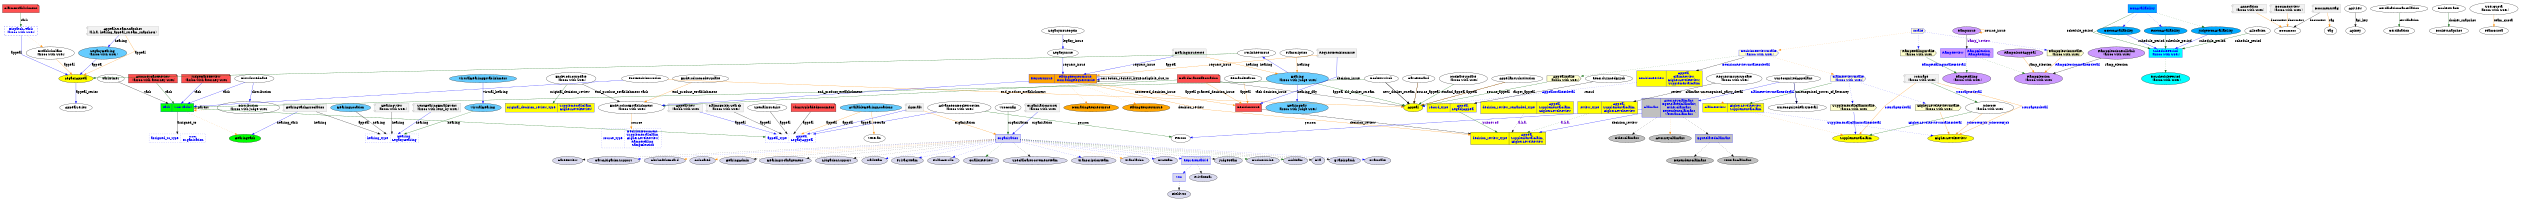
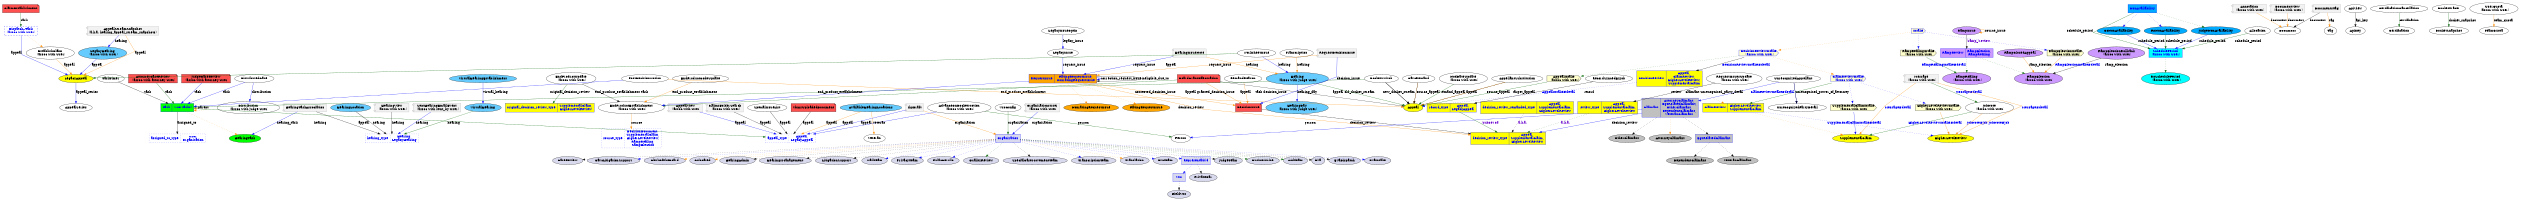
  digraph {
    rankdir=TB
    splines=line
    node [style=filled]
    edge [color=blue]
    n1 [label=AppealSeries style=""]
    n2 [fillcolor=yellow label=LegacyAppeal]
    n3 [fillcolor=green label=HearingTask]
    n4 [color="#aaaaaa" fillcolor="#f2f2f2" label=HearingTaskAssociation shape=component]
    n5 [color=blue fontcolor=blue label="hearing_type|Hearing,\nLegacyHearing" shape=record style=dotted]
    n6 [color=blue fillcolor=cyan fontcolor=blue label="SchedulePeriod\n  (assoc with User)" shape=record]
    n7 [fillcolor=cyan label="RoSchedulePeriod\n  (assoc with User)"]
    n8 [color=blue fillcolor="#00aaff" fontcolor=blue label=NonAvailability shape=record]
    n9 [fillcolor="#00aaff" label=CoNonAvailability]
    n10 [fillcolor="#00aaff" label=RoNonAvailability]
    n11 [fillcolor="#00aaff" label=JudgeNonAvailability]
    n12 [fillcolor="#ff5050" label=DecisionIssue shape=note]
-   n13 [color=black fillcolor=yellow fontcolor=blue label="decision_review_type|Appeal,\nSupplementalClaim,\nHigherLevelReview" shape=record]
+   n13 [color=blue fillcolor=yellow fontcolor=blue label="decision_review_type|Appeal,\nSupplementalClaim,\nHigherLevelReview" shape=record]
    n14 [label=RemandReason style=""]
    n15 [color=blue fillcolor=green fontcolor=blue label="Task|(105 tasks)" shape=record]
    n16 [color=blue fontcolor=blue label="assigned_to_type|User,\nOrganization" shape=record style=dotted]
    n17 [color=blue fontcolor=blue label="appeal_type|Appeal,\nLegacyAppeal" shape=record style=dotted]
    n18 [color=blue fontcolor=blue label="Dispatch::Task\n  (assoc with User)" shape=record style=dashed]
    n19 [label="EstablishClaim\n  (assoc with User)" style=""]
    n20 [label=Person style=""]
    n21 [label="AdvanceOnDocketMotion\n  (assoc with User)" style=""]
    n22 [label=Document style=""]
    n23 [color="#aaaaaa" fillcolor="#f2f2f2" label="Annotation\n  (assoc with User)" shape=component]
    n24 [label=ApiKey style=""]
    n25 [label=ApiView style=""]
    n26 [fillcolor="#66ccff" label="HearingDay\n  (assoc with judge User)"]
    n27 [fillcolor="#66ccff" label="LegacyHearing\n  (assoc with User)"]
    n28 [color="#aaaaaa" fillcolor="#f2f2f2" label="AppealStreamSnapshot\n(a.k.a. hearing_appeal_stream_snapshots)" shape=component]
    n29 [color="#aaaaaa" fillcolor="#f2f2f2" label="AppealView\n  (assoc with User)" shape=component]
    n30 [fillcolor=yellow label=Appeal]
    n31 [label=AppellantSubstitution style=""]
    n32 [fillcolor="#ff5050" label="AttorneyCaseReview\n  (assoc with attorney User)" shape=note]
    n33 [color=blue fillcolor=gray fontcolor=blue label="Claimant|AttorneyClaimant,\nBgsRelatedClaimant,\nOtherClaimant,\nDependentClaimant,\nVeteranClaimant" shape=record]
    n34 [fillcolor=gray label=AttorneyClaimant]
    n35 [color=blue fillcolor=gray fontcolor=blue label=BgsRelatedClaimant shape=record]
    n36 [fillcolor=gray label=OtherClaimant]
    n37 [fillcolor=gray label=DependentClaimant]
    n38 [fillcolor=gray label=VeteranClaimant]
    n39 [fillcolor="#ff5050" label=BoardGrantEffectuation shape=note]
    n40 [label="EndProductEstablishment\n  (assoc with User)" style=""]
    n41 [color=blue fontcolor=blue label="source_type|DecisionDocument,\nSupplementalClaim,\nHigherLevelReview,\nRampRefiling,\nRampElection" shape=record style=dotted]
    n42 [label=CavcRemand style=""]
    n43 [label=Certification style=""]
    n44 [label=CertificationCancellation style=""]
    n45 [fillcolor="#ff5050" label=ClaimEstablishment shape=note]
    n46 [color="#aaaaaa" fillcolor="#f2f2f2" label="ClaimsFolderSearch\n  (assoc with User)" shape=component]
    n47 [label="Distribution\n  (assoc with judge User)" style=""]
    n48 [label=DistributedCase style=""]
    n49 [label=DocketSwitch style=""]
    n50 [label=DocketSnapshot style=""]
    n51 [label=DocketTracer style=""]
    n52 [color="#aaaaaa" fillcolor="#f2f2f2" label="DocumentView\n  (assoc with User)" shape=component]
    n53 [color="#aaaaaa" fillcolor="#f2f2f2" label=DocumentsTag shape=component]
    n54 [label=Tag style=""]
    n55 [label=EndProductCodeUpdate style=""]
    n56 [label="EndProductUpdate\n  (assoc with User)" style=""]
    n57 [color=blue fillcolor=yellow fontcolor=blue label="original_decision_review_type|SupplementalClaim,\nHigherLevelReview" shape=record]
    n58 [fillcolor="#66ccff" label="Hearing\n  (assoc with judge User)"]
    n59 [color=blue fillcolor=orange fontcolor=blue label="RequestIssue|RatingRequestIssue,\nNonratingRequestIssue" shape=record]
    n60 [fillcolor=orange label=NonratingRequestIssue]
    n61 [fillcolor=orange label=RatingRequestIssue]
    n62 [color="#aaaaaa" fillcolor="#f2f2f2" label=HearingIssueNote shape=component]
    n63 [fillcolor="#66ccff" label=HearingLocation]
    n64 [color="#aaaaaa" fillcolor="#f2f2f2" label="HearingView\n  (assoc with User)" shape=component]
    n65 [label=Allocation style=""]
    n66 [label=Veteran style=""]
    n67 [fillcolor="#66ccff" label=AvailableHearingLocations]
    n68 [color="#aaaaaa" fillcolor="#f2f2f2" label="SentHearingEmailEvent\n  (assoc with sent_by User)" shape=component]
    n69 [label=Transcription style=""]
    n70 [fillcolor="#66ccff" label=VirtualHearing]
    n71 [fillcolor="#66ccff" label=VirtualHearingEstablishment]
    n72 [color="#aaaaaa" fillcolor="#f2f2f2" label=IhpDraft shape=component]
    n73 [color=blue fillcolor="#d9d9ee" fontcolor=blue label=Organization shape=record]
    n74 [fillcolor="#d9d9ee" label=DvcTeam]
    n75 [color=blue fillcolor="#d9d9ee" fontcolor=blue label=Representative shape=record]
    n76 [fillcolor="#d9d9ee" label=JudgeTeam]
    n77 [fillcolor="#d9d9ee" label=BusinessLine]
    n78 [fillcolor="#d9d9ee" label=AodTeam]
    n79 [fillcolor="#d9d9ee" label=Bva]
    n80 [fillcolor="#d9d9ee" label=BvaDispatch]
    n81 [fillcolor="#d9d9ee" label=BvaIntake]
    n82 [fillcolor="#d9d9ee" label=CaseReview]
    n83 [fillcolor="#d9d9ee" label=CavcLitigationSupport]
    n84 [fillcolor="#d9d9ee" label=ClerkOfTheBoard]
    n85 [fillcolor="#d9d9ee" label=Colocated]
    n86 [fillcolor="#d9d9ee" label=HearingAdmin]
    n87 [fillcolor="#d9d9ee" label=HearingsManagement]
    n88 [fillcolor="#d9d9ee" label=LitigationSupport]
    n89 [fillcolor="#d9d9ee" label=MailTeam]
    n90 [fillcolor="#d9d9ee" label=PrivacyTeam]
    n91 [fillcolor="#d9d9ee" label=PulacCerullo]
    n92 [fillcolor="#d9d9ee" label=QualityReview]
    n93 [fillcolor="#d9d9ee" label=SpecialCaseMovementTeam]
    n94 [fillcolor="#d9d9ee" label=TranscriptionTeam]
    n95 [fillcolor="#d9d9ee" label=Translation]
    n96 [color=blue fillcolor="#d9d9ee" fontcolor=blue label=Vso shape=record]
    n97 [fillcolor="#d9d9ee" label=PrivateBar]
    n98 [fillcolor="#d9d9ee" label=FieldVso]
    n99 [label="JobNote\n  (assoc with User)" style=""]
    n100 [fillcolor=yellow label=SupplementalClaim]
    n101 [fillcolor=yellow label=HigherLevelReview]
    n102 [color=blue fillcolor=yellow fontcolor=blue label="decision_review_remanded_type|Appeal,\nSupplementalClaim,\nHigherLevelReview" shape=record]
    n103 [fillcolor="#ff5050" label="JudgeCaseReview\n  (assoc with attorney User)" shape=note]
    n104 [label=LegacyIssue style=""]
    n105 [label=LegacyIssueOptin style=""]
    n106 [color="#aaaaaa" fillcolor="#f2f2f2" label="Message\n  (assoc with User)" shape=component]
    n107 [label="NodDateUpdate\n  (assoc with User)" style=""]
    n108 [color="#aaaaaa" fillcolor="#f2f2f2" label="OrganizationsUser\n  (assoc with User)" shape=component]
    n109 [label=PostDecisionMotion style=""]
    n110 [fillcolor="#cc99ff" label="RampElection\n  (assoc with User)"]
    n111 [fillcolor="#cc99ff" label=RampClosedAppeal]
    n112 [color=blue fillcolor="#cc99ff" fontcolor=blue label="RampReview|RampElection,\nRampRefiling" shape=record]
    n113 [fillcolor="#cc99ff" label="RampRefiling\n  (assoc with User)"]
    n114 [fillcolor="#cc99ff" label="RampElectionRollback\n  (assoc with User)"]
    n115 [fillcolor="#cc99ff" label=RampIssue]
    n116 [color=blue fillcolor=yellow fontcolor=blue label="record_type|Appeal,\nLegacyAppeal" shape=record]
    n117 [label=RecordSyncedByJob style=""]
    n118 [color="#aaaaaa" fillcolor="#f2f2f2" label=RequestDecisionIssue shape=component]
    n119 [label="RequestIssuesUpdate\n  (assoc with User)" style=""]
    n120 [color=blue fillcolor=yellow fontcolor=blue label="review_type|Appeal,\nSupplementalClaim,\nHigherLevelReview" shape=record]
    n121 [label=SpecialIssueList style=""]
    n122 [label=TaskTimer style=""]
    n123 [label=UnrecognizedAppellant style=""]
    n124 [label=UnrecognizedPartyDetail style=""]
    n125 [label="UserQuota\n  (assoc with User)" style=""]
    n126 [label=TeamQuota style=""]
    n127 [fillcolor="#ff5050" label=VbmsUploadedDocument shape=note]
    n128 [label=VsoConfig style=""]
    n129 [label=WorksheetIssue style=""]
    n130 [color=blue fillcolor="#ffffcc" fontcolor=blue label="DecisionReviewIntake\n  (assoc with User)" shape=cds]
    n131 [fillcolor="#ffffcc" label="AppealIntake\n  (assoc with User)" shape=cds]
    n132 [color=blue fillcolor="#ffffcc" fontcolor=blue label="ClaimReviewIntake\n  (assoc with User)" shape=cds]
    n133 [color=blue fillcolor=yellow fontcolor=blue label="DecisionReview|Appeal,\nClaimReview,\nHigherLevelReview,\nSupplementalClaim" shape=record]
    n134 [fillcolor="#ffffcc" label="HigherLevelReviewIntake\n  (assoc with User)" shape=cds]
    n135 [fillcolor="#ffffcc" label="SupplementalClaimIntake\n  (assoc with User)" shape=cds]
    n136 [color=blue fillcolor=yellow fontcolor=blue label="ClaimReview|HigherLevelReview,\nSupplementalClaim" shape=record]
    n137 [fillcolor="#ffffcc" label="RampElectionIntake\n  (assoc with User)" shape=cds]
    n138 [fillcolor="#ffffcc" label="RampRefilingIntake\n  (assoc with User)" shape=cds]
    n139 [color=blue fillcolor="#ffffcc" fontcolor=blue label=Intake shape=cds]
    n2 -> n1 [label=appeal_series]
    n4 -> n3 [label=hearing_task]
    n4 -> n5 [color=black label=hearing]
    n6 -> n7 [color=darkgreen style=dotted]
    n8 -> n6 [color=darkgreen label=schedule_period]
    n8 -> n9 [style=dotted]
    n8 -> n10 [style=dotted]
    n8 -> n11 [color=darkgreen style=dotted]
    n9 -> n6 [label=schedule_period]
    n10 -> n6 [color=darkgreen label=schedule_period]
    n11 -> n6 [label=schedule_period]
    n12 -> n13 [color=black label=decision_review]
    n14 -> n12 [color=darkorange label=decision_issue]
    n15 -> n3 [color=darkorange fontcolor="#6600cc" style=dotted]
    n15 -> n15 [color=darkorange label=parent]
    n15 -> n15 [color=darkorange fontcolor="#6600cc" style=dotted]
    n15 -> n16 [color=black label=assigned_to]
    n15 -> n17 [color=darkgreen label=appeal]
    n18 -> n2 [label=appeal]
    n18 -> n19 [color=darkorange style=dotted]
    n19 -> n2 [color=darkorange label=appeal]
    n21 -> n17 [label=appeal]
    n21 -> n20 [color=darkgreen label=person]
    n23 -> n22 [color=darkorange label=document]
    n25 -> n24 [color=black label=api_key]
    n27 -> n2 [label=appeal]
    n28 -> n2 [color=darkorange label=appeal]
    n28 -> n27 [label=hearing]
    n29 -> n17 [label=appeal]
    n31 -> n30 [color=black label=source_appeal]
    n31 -> n30 [color=darkorange label=target_appeal]
    n32 -> n15 [color=darkgreen label=task]
    n33 -> n13 [label=decision_review]
    n33 -> n20 [label=person]
    n33 -> n34 [color=darkorange style=dotted]
    n33 -> n35 [color=black style=dotted]
    n33 -> n36 [color=black style=dotted]
    n35 -> n37 [color=black style=dotted]
    n35 -> n38 [color=black style=dotted]
    n39 -> n12 [color=darkorange label=granted_decision_issue]
    n39 -> n30 [color=black label=appeal]
    n39 -> n40 [color=darkgreen label=end_product_establishment]
    n40 -> n41 [color=darkorange label=source]
    n42 -> n30 [color=darkorange label=source_appeal]
    n42 -> n30 [color=black label=remand_appeal]
    n44 -> n43 [color=darkgreen label=certification]
    n45 -> n18 [color=darkgreen label=task]
    n46 -> n17 [color=black label=appeal]
    n48 -> n15 [label=task]
    n48 -> n47 [label=distribution]
    n49 -> n15 [color=darkgreen label=task]
    n49 -> n30 [color=black label=old_docket_stream]
    n49 -> n30 [color=black label=new_docket_stream]
    n51 -> n50 [color=darkgreen label=docket_snapshot]
    n52 -> n22 [color=darkorange label=document]
    n53 -> n22 [color=black label=document]
    n53 -> n54 [color=darkorange label=tag]
    n55 -> n40 [color=darkorange label=end_product_establishment]
    n56 -> n40 [color=black label=end_product_establishment]
    n56 -> n57 [color=darkgreen label=original_decision_review]
    n58 -> n26 [label=hearing_day]
    n58 -> n30 [color=darkgreen label=appeal]
    n59 -> n12 [color=darkorange label=contested_decision_issue]
    n59 -> n13 [color=darkorange label=decision_review]
    n59 -> n40 [label=end_product_establishment]
    n59 -> n59 [label=correction_request_issue]
    n59 -> n59 [color=black label=ineligible_due_to]
    n59 -> n60 [color=darkorange style=dotted]
    n59 -> n61 [color=darkorange style=dotted]
    n62 -> n58 [color=darkorange label=hearing]
    n62 -> n59 [label=request_issue]
    n63 -> n5 [color=black label=hearing]
    n64 -> n5 [color=black label=hearing]
    n65 -> n6 [color=darkgreen label=schedule_period]
    n67 -> n17 [color=darkorange label=appeal]
    n67 -> n66 [color=darkorange label=veteran]
    n68 -> n5 [label=hearing]
    n69 -> n58 [color=darkorange label=hearing]
    n70 -> n5 [color=darkgreen label=hearing]
    n71 -> n70 [label=virtual_hearing]
    n72 -> n17 [label=appeal]
    n72 -> n73 [color=darkorange label=organization]
    n73 -> n74 [style=dotted]
    n73 -> n75 [style=dotted]
    n73 -> n76 [color=black style=dotted]
    n73 -> n77 [color=darkgreen style=dotted]
    n73 -> n78 [color=darkgreen style=dotted]
    n73 -> n79 [color=black style=dotted]
    n73 -> n80 [color=black style=dotted]
    n73 -> n81 [style=dotted]
    n73 -> n82 [color=black style=dotted]
    n73 -> n83 [style=dotted]
    n73 -> n84 [color=darkorange style=dotted]
    n73 -> n85 [color=darkorange style=dotted]
    n73 -> n86 [color=black style=dotted]
    n73 -> n87 [color=black style=dotted]
    n73 -> n88 [color=black style=dotted]
    n73 -> n89 [style=dotted]
    n73 -> n90 [style=dotted]
    n73 -> n91 [style=dotted]
    n73 -> n92 [color=darkgreen style=dotted]
    n73 -> n93 [color=black style=dotted]
    n73 -> n94 [style=dotted]
    n73 -> n95 [color=darkorange style=dotted]
    n75 -> n96 [style=dotted]
    n75 -> n97 [color=black style=dotted]
    n96 -> n98 [color=black style=dotted]
    n99 -> n100 [color=darkgreen fontcolor=blue label="JobNote#job"]
    n99 -> n101 [color=darkorange fontcolor=blue label="JobNote#job"]
    n102 -> n13 [color=black fontcolor="#6600cc" label="a.k.a." style=dotted]
    n103 -> n15 [label=task]
    n104 -> n59 [label=request_issue]
    n105 -> n104 [label=legacy_issue]
    n106 -> n99 [color=darkgreen fontcolor=blue label="Message#detail"]
    n106 -> n100 [color=darkorange fontcolor=blue label="Message#detail"]
    n106 -> n101 [color=darkorange fontcolor=blue label="Message#detail"]
    n107 -> n30 [color=darkgreen label=appeal]
    n108 -> n73 [label=organization]
    n109 -> n15 [label=task]
    n109 -> n30 [color=darkorange label=appeal]
    n111 -> n110 [color=darkorange label=ramp_election]
    n112 -> n110 [color=darkgreen style=dotted]
    n112 -> n113 [color=darkgreen style=dotted]
    n114 -> n110 [color=black label=ramp_election]
    n115 -> n112 [color=black fontcolor="#6600cc" label="(ramp_)review"]
    n115 -> n115 [color=darkorange label=source_issue]
    n116 -> n13 [color=darkgreen fontcolor="#6600cc" label="(subset of)"]
    n117 -> n116 [color=black label=record]
    n118 -> n12 [label=decision_issue]
    n118 -> n59 [color=darkorange label=request_issue]
    n119 -> n120 [color=black label=review]
    n120 -> n13 [color=darkgreen fontcolor="#6600cc" label="a.k.a." style=dotted]
    n121 -> n17 [color=black label=appeal]
    n122 -> n15 [color=black label=task]
    n123 -> n33 [label=claimant]
    n123 -> n124 [label=unrecognized_party_detail]
    n123 -> n124 [color=black label=unrecognized_power_of_attorney]
    n125 -> n126 [color=darkorange label=team_quota]
    n127 -> n17 [color=black label=appeal]
    n128 -> n73 [color=darkgreen label=organization]
    n129 -> n2 [color=darkgreen label=appeal]
-   n58 -> n129 [label=hearing]
+   n129 -> n58 [label=hearing]
    n130 -> n131 [color=darkgreen style=dotted]
    n130 -> n132 [color=darkorange style=dotted]
    n130 -> n133 [color=black fontcolor=blue label="DecisionReviewIntake#detail"]
    n131 -> n30 [color=darkgreen fontcolor=blue label="AppealIntake#detail"]
    n132 -> n134 [style=dotted]
    n132 -> n135 [style=dotted]
    n132 -> n136 [color=darkgreen fontcolor=blue label="ClaimReviewIntake#detail"]
    n133 -> n30 [style=dotted]
    n133 -> n136 [color=darkorange style=dotted]
    n134 -> n101 [color=darkorange fontcolor=blue label="HigherLevelReviewIntake#detail"]
    n135 -> n100 [fontcolor=blue label="SupplementalClaimIntake#detail"]
    n136 -> n100 [color=darkorange style=dotted]
    n136 -> n101 [style=dotted]
    n137 -> n110 [color=darkorange fontcolor=blue label="RampElectionIntake#detail"]
    n138 -> n113 [color=darkgreen fontcolor=blue label="RampRefilingIntake#detail"]
    n139 -> n130 [color=darkorange style=dotted]
    n139 -> n137 [style=dotted]
    n139 -> n138 [style=dotted]
  }
